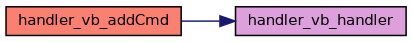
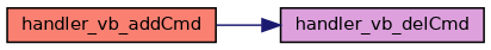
  digraph {
    rankdir=LR
    node [color=black fontname=Helvetica fontsize=10 shape=record style=filled]
    n1 [fillcolor=salmon fontcolor=black height=0.2 label=handler_vb_addCmd width=0.4]
-   n2 [fillcolor=plum height=0.2 label=handler_vb_handler width=0.4]
+   n2 [fillcolor=plum height=0.2 label=handler_vb_delCmd width=0.4]
    n1 -> n2 [color=midnightblue fontname=Helvetica fontsize=10 labelfontname=Helvetica labelfontsize=10 style=solid]
  }
